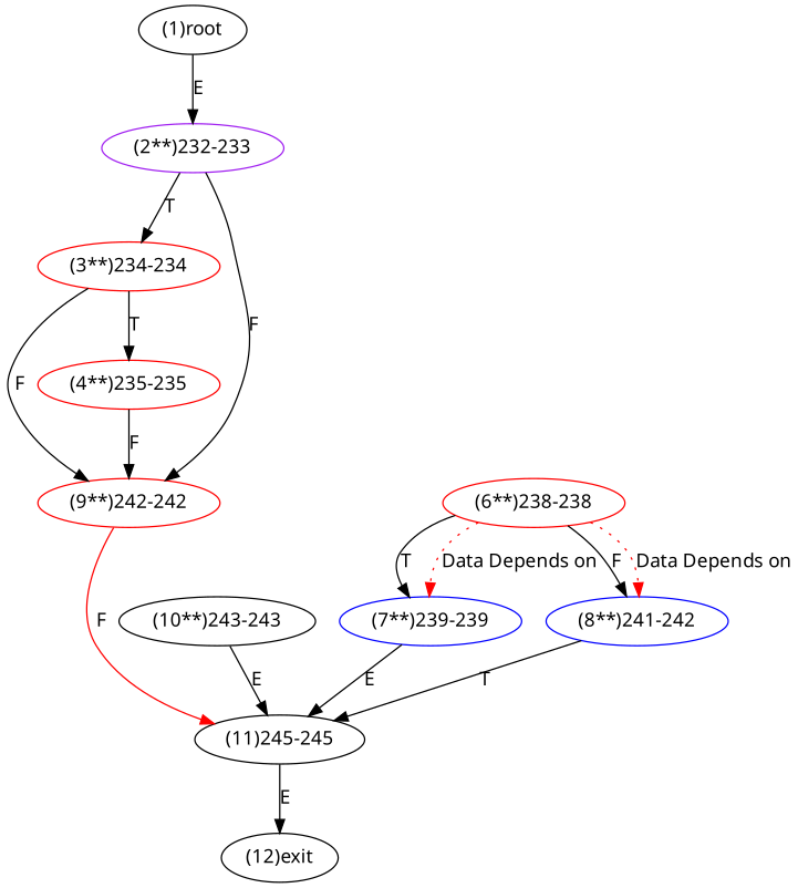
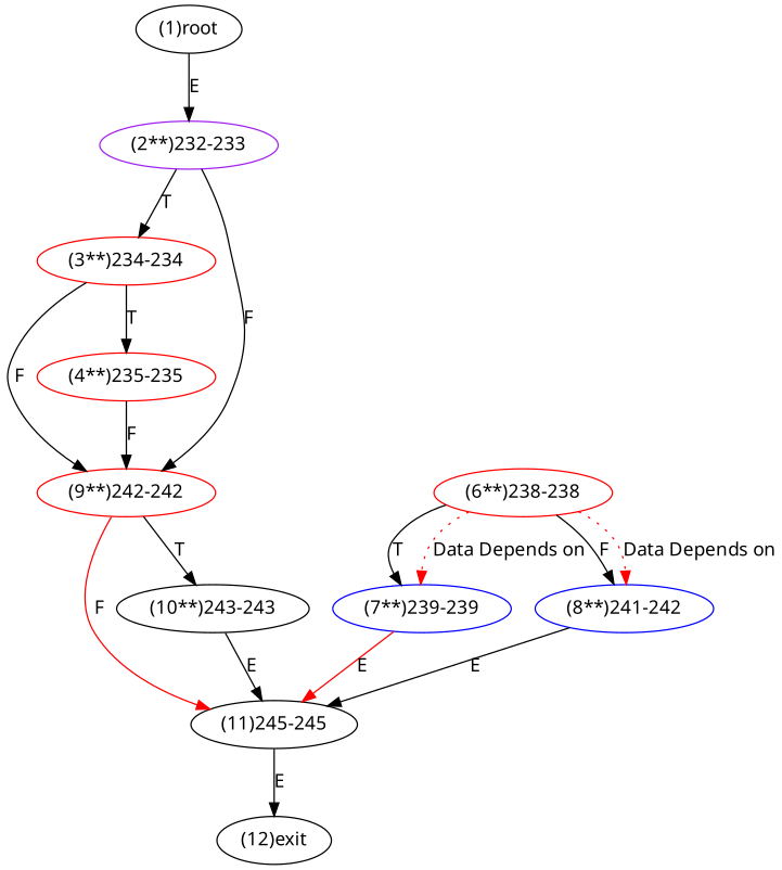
  digraph {
    fontname="Noto Sans"
    node [fontname="Noto Sans"]
    edge [fontname="Noto Sans"]
    n1 [label="(1)root"]
    n2 [color=purple label="(2**)232-233"]
    n3 [color=red label="(3**)234-234"]
    n4 [color=red label="(9**)242-242"]
    n5 [color=red label="(4**)235-235"]
    n6 [label="(11)245-245"]
    n7 [label="(10**)243-243"]
    n8 [color=red label="(6**)238-238"]
    n9 [color=blue label="(7**)239-239"]
    n10 [color=blue label="(8**)241-242"]
    n11 [label="(12)exit"]
    n1 -> n2 [label=E]
    n2 -> n3 [label=T]
    n2 -> n4 [label=F]
    n3 -> n4 [label=F]
    n3 -> n5 [label=T]
    n4 -> n6 [color=red label=F]
+   n4 -> n7 [label=T]
    n5 -> n4 [label=F]
    n6 -> n11 [label=E]
    n7 -> n6 [label=E]
    n8 -> n9 [label=T]
    n8 -> n9 [color=red label="Data Depends on" style=dotted]
    n8 -> n10 [label=F]
    n8 -> n10 [color=red label="Data Depends on" style=dotted]
-   n9 -> n6 [label=E]
-   n10 -> n6 [label=T]
+   n9 -> n6 [label=E color=red]
+   n10 -> n6 [label=E]
  }
